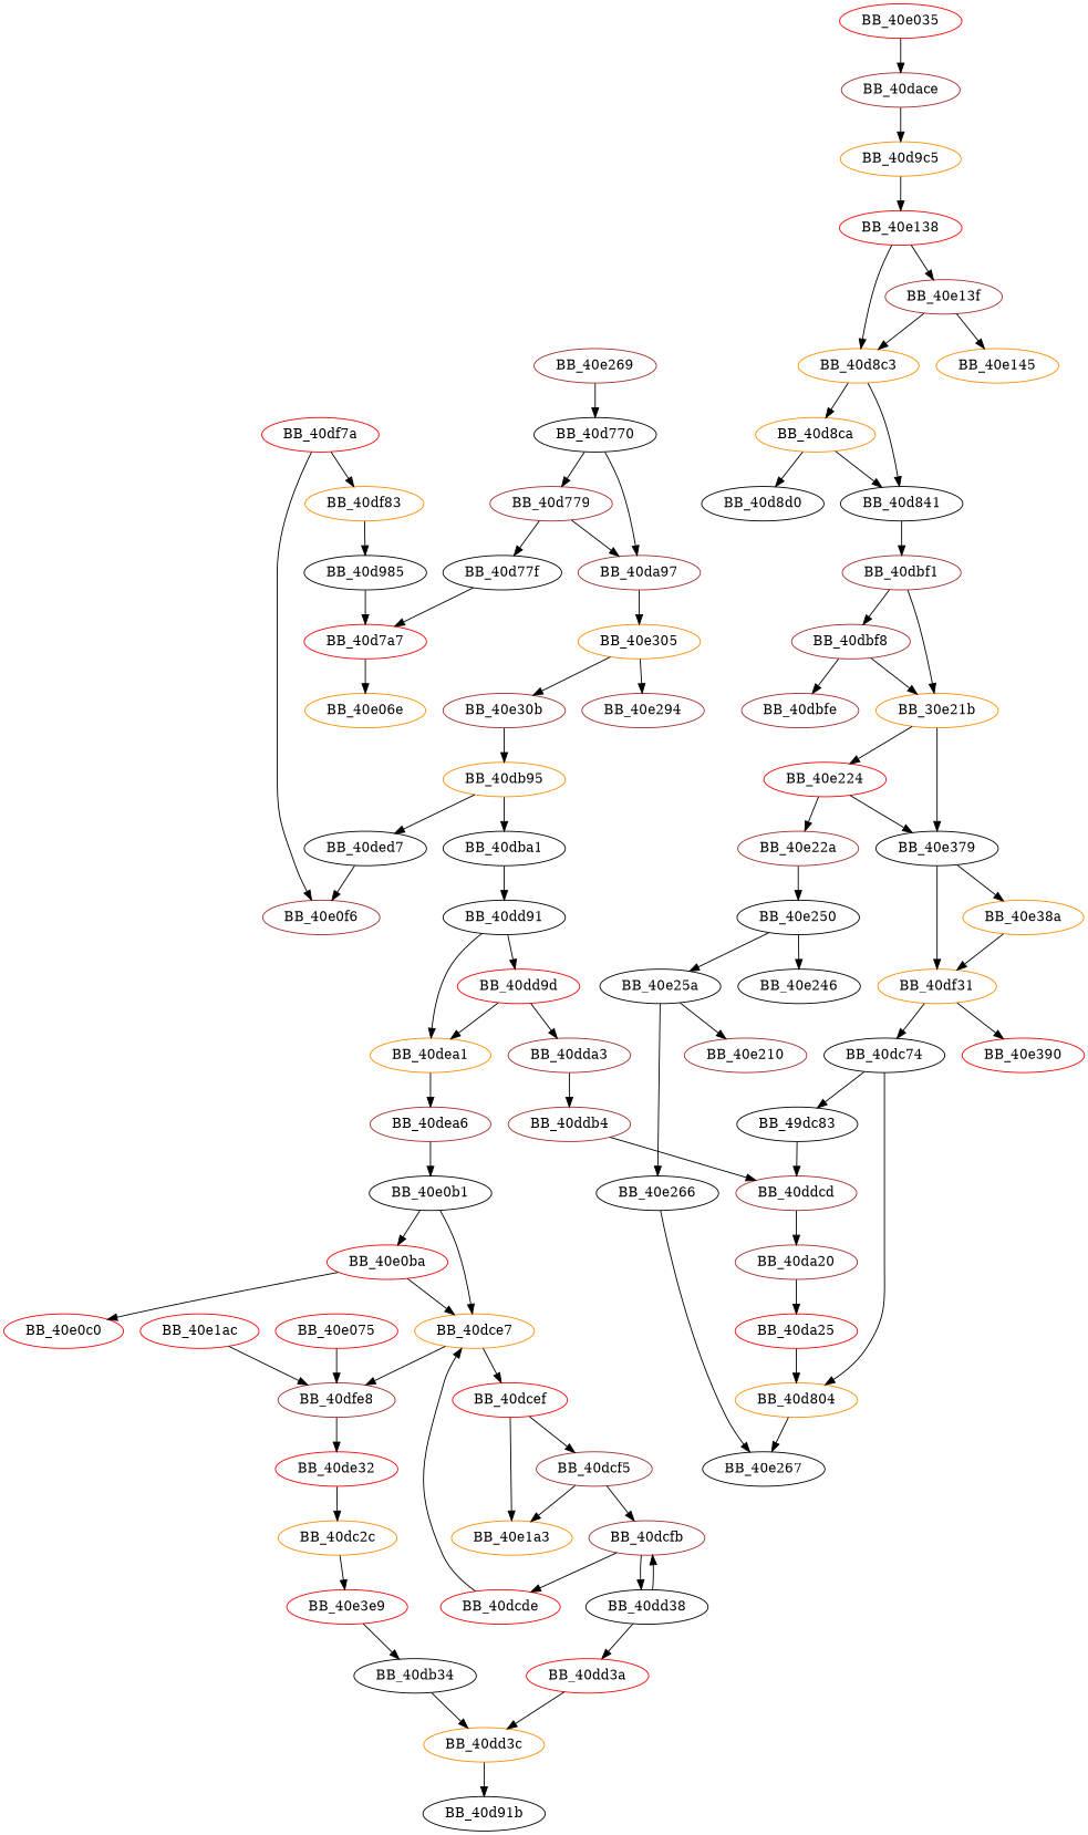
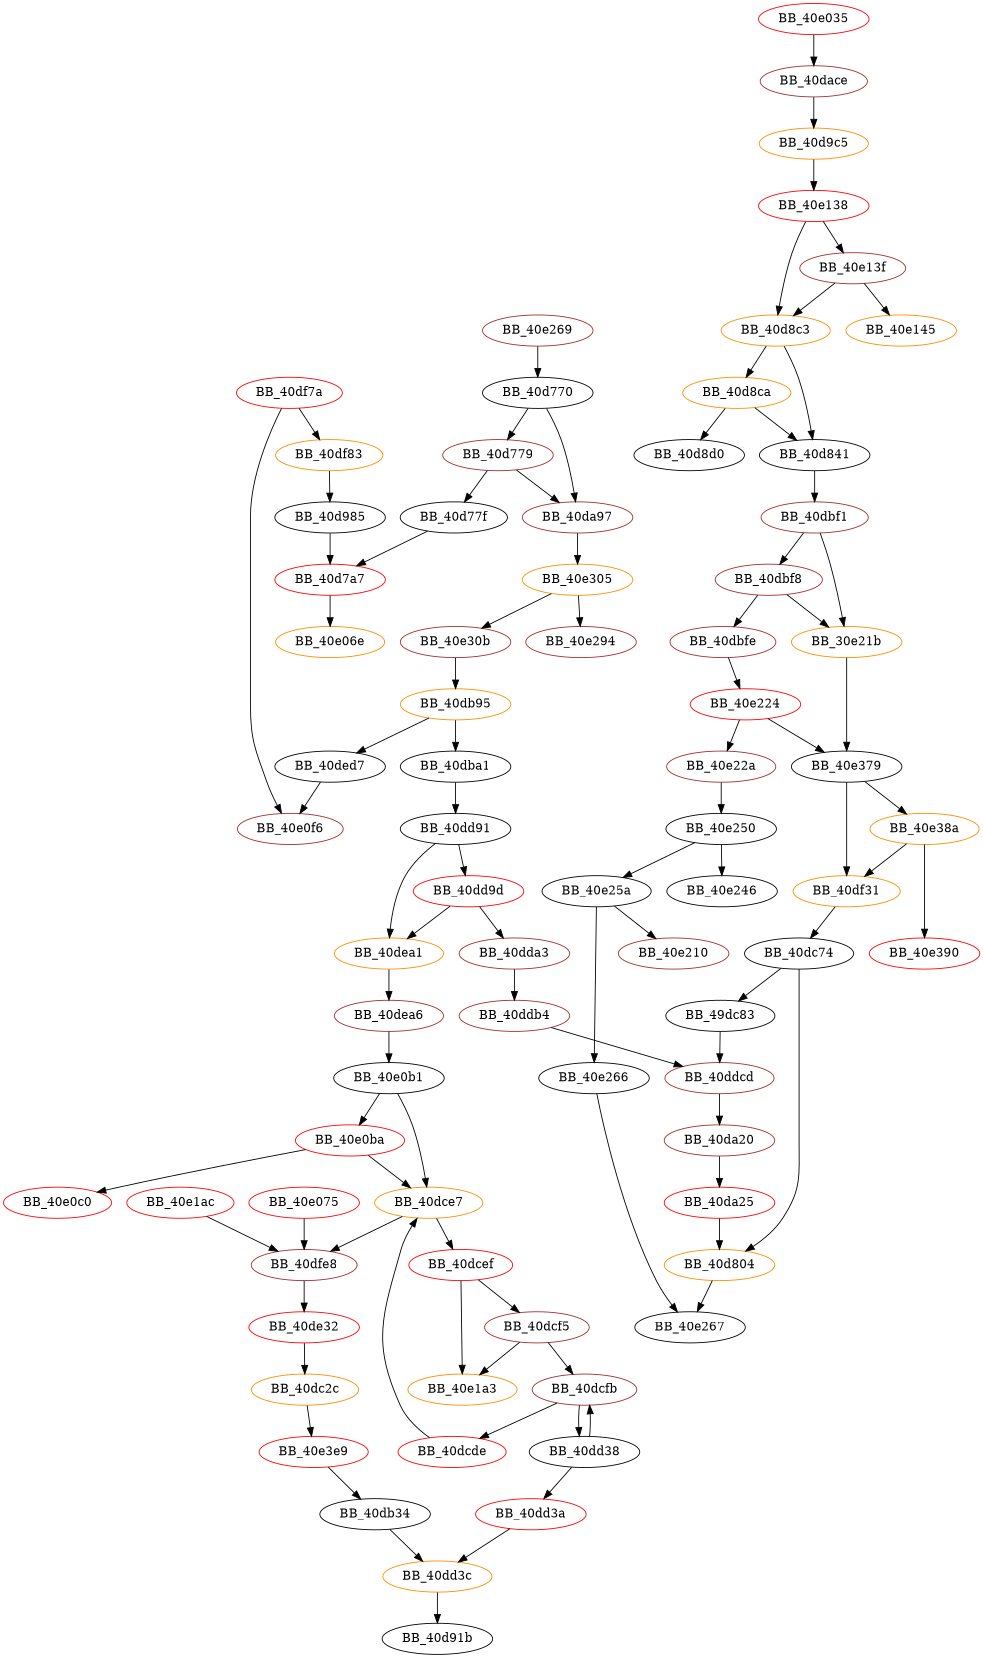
  digraph {
    node [color=brown]
    BB_40d770 [color=black]
    BB_40d779
    BB_40da97
    BB_40d77f [color=black]
    BB_40e305 [color=darkorange]
    BB_40d7a7 [color=red]
    BB_40e294
    BB_40e30b
    BB_40e06e [color=darkorange]
    BB_40d804 [color=darkorange]
    BB_40e267 [color=black]
    BB_40d841 [color=black]
    BB_40dbf1
    BB_40dbf8
    n15 [color=darkorange label=BB_30e21b]
    BB_40dbfe
    BB_40e224 [color=red]
    BB_40e379 [color=black]
    BB_40d8c3 [color=darkorange]
    BB_40d8ca [color=darkorange]
    BB_40d8d0 [color=black]
    BB_40d985 [color=black]
    BB_40d9c5 [color=darkorange]
    BB_40e138 [color=red]
    BB_40e13f
    BB_40e145 [color=darkorange]
    BB_40da25 [color=red]
    BB_40da20
    BB_40db95 [color=darkorange]
    BB_40dace
    BB_40db34 [color=black]
    BB_40dd3c [color=darkorange]
    BB_40d91b [color=black]
    BB_40dba1 [color=black]
    BB_40ded7 [color=black]
    BB_40dd91 [color=black]
    BB_40e0f6
    BB_40dd9d [color=red]
    BB_40dea1 [color=darkorange]
    BB_40dda3
    BB_40dea6
    BB_40e22a
    BB_40df31 [color=darkorange]
    BB_40e38a [color=darkorange]
    BB_40dc2c [color=darkorange]
    BB_40e3e9 [color=red]
    BB_40dc74 [color=black]
    n48 [color=black label=BB_49dc83]
    BB_40ddcd
    BB_40dcde [color=red]
    BB_40dce7 [color=darkorange]
    BB_40dcef [color=red]
    BB_40dfe8
    BB_40dcf5
    BB_40e1a3 [color=darkorange]
    BB_40de32 [color=red]
    BB_40dcfb
    BB_40dd38 [color=black]
    BB_40dd3a [color=red]
    BB_40ddb4
    BB_40e0b1 [color=black]
    BB_40e0ba [color=red]
    BB_40e0c0 [color=red]
    BB_40df7a [color=red]
    BB_40df83 [color=darkorange]
    BB_40e035 [color=red]
    BB_40e075 [color=red]
    BB_40e1ac [color=red]
    BB_40e250 [color=black]
    BB_40e390 [color=red]
    BB_40e246 [color=black]
    BB_40e25a [color=black]
    BB_40e210
    BB_40e266 [color=black]
    BB_40e269
    BB_40d770 -> BB_40d779
    BB_40d770 -> BB_40da97
    BB_40d779 -> BB_40da97
    BB_40d779 -> BB_40d77f
    BB_40da97 -> BB_40e305
    BB_40d77f -> BB_40d7a7
    BB_40e305 -> BB_40e294
    BB_40e305 -> BB_40e30b
    BB_40d7a7 -> BB_40e06e
    BB_40e30b -> BB_40db95
    BB_40d804 -> BB_40e267
    BB_40d841 -> BB_40dbf1
    BB_40dbf1 -> BB_40dbf8
    BB_40dbf1 -> n15
    BB_40dbf8 -> n15
    BB_40dbf8 -> BB_40dbfe
-   n15 -> BB_40e224
+   BB_40dbfe -> BB_40e224
    n15 -> BB_40e379
    BB_40e224 -> BB_40e379
    BB_40e224 -> BB_40e22a
    BB_40e379 -> BB_40df31
    BB_40e379 -> BB_40e38a
    BB_40d8c3 -> BB_40d841
    BB_40d8c3 -> BB_40d8ca
    BB_40d8ca -> BB_40d841
    BB_40d8ca -> BB_40d8d0
    BB_40d985 -> BB_40d7a7
    BB_40d9c5 -> BB_40e138
    BB_40e138 -> BB_40d8c3
    BB_40e138 -> BB_40e13f
    BB_40e13f -> BB_40d8c3
    BB_40e13f -> BB_40e145
    BB_40da25 -> BB_40d804
    BB_40da20 -> BB_40da25
    BB_40db95 -> BB_40dba1
    BB_40db95 -> BB_40ded7
    BB_40dace -> BB_40d9c5
    BB_40db34 -> BB_40dd3c
    BB_40dd3c -> BB_40d91b
    BB_40dba1 -> BB_40dd91
    BB_40ded7 -> BB_40e0f6
    BB_40dd91 -> BB_40dd9d
    BB_40dd91 -> BB_40dea1
    BB_40dd9d -> BB_40dea1
    BB_40dd9d -> BB_40dda3
    BB_40dea1 -> BB_40dea6
    BB_40dda3 -> BB_40ddb4
    BB_40dea6 -> BB_40e0b1
    BB_40e22a -> BB_40e250
    BB_40df31 -> BB_40dc74
    BB_40e38a -> BB_40df31
-   BB_40df31 -> BB_40e390
+   BB_40e38a -> BB_40e390
    BB_40dc2c -> BB_40e3e9
    BB_40e3e9 -> BB_40db34
    BB_40dc74 -> BB_40d804
    BB_40dc74 -> n48
    n48 -> BB_40ddcd
    BB_40ddcd -> BB_40da20
    BB_40dcde -> BB_40dce7
    BB_40dce7 -> BB_40dcef
    BB_40dce7 -> BB_40dfe8
    BB_40dcef -> BB_40dcf5
    BB_40dcef -> BB_40e1a3
    BB_40dfe8 -> BB_40de32
    BB_40dcf5 -> BB_40e1a3
    BB_40dcf5 -> BB_40dcfb
    BB_40de32 -> BB_40dc2c
    BB_40dcfb -> BB_40dcde
    BB_40dcfb -> BB_40dd38
    BB_40dd38 -> BB_40dcfb
    BB_40dd38 -> BB_40dd3a
    BB_40dd3a -> BB_40dd3c
    BB_40ddb4 -> BB_40ddcd
    BB_40e0b1 -> BB_40dce7
    BB_40e0b1 -> BB_40e0ba
    BB_40e0ba -> BB_40dce7
    BB_40e0ba -> BB_40e0c0
    BB_40df7a -> BB_40e0f6
    BB_40df7a -> BB_40df83
    BB_40df83 -> BB_40d985
    BB_40e035 -> BB_40dace
    BB_40e075 -> BB_40dfe8
    BB_40e1ac -> BB_40dfe8
    BB_40e250 -> BB_40e246
    BB_40e250 -> BB_40e25a
    BB_40e25a -> BB_40e210
    BB_40e25a -> BB_40e266
    BB_40e266 -> BB_40e267
    BB_40e269 -> BB_40d770
  }
